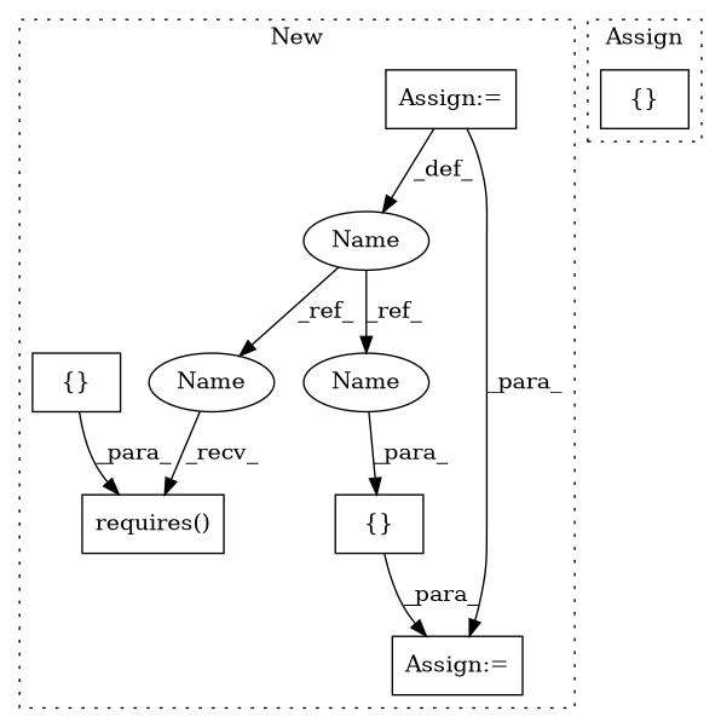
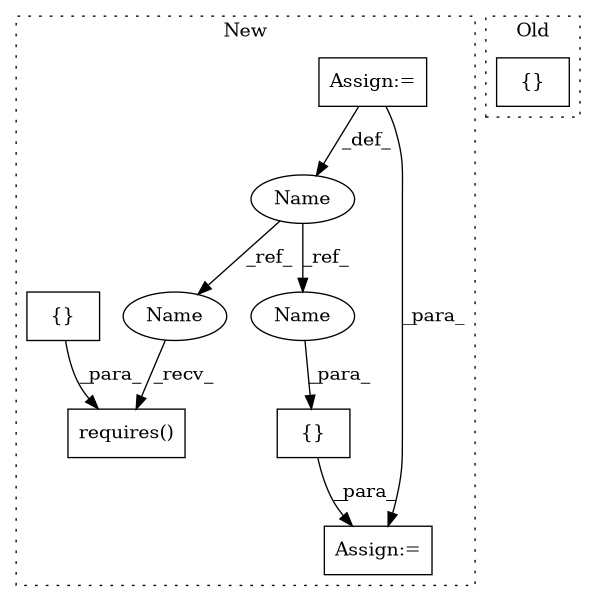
  digraph {
    node [a=87 l=6 shape=box]
    n1 [a=75 l="16,1" label="requires()" s="662,686"]
    n2 [label=Name s=509 shape=ellipse]
    n3 [a=59 l="1,0" label="{}" s="765,804"]
    n4 [a=68 l=3 label="Assign:=" s=515]
    n5 [a=59 l="1,0" label="{}" s="678,685"]
    n6 [a=68 l=3 label="Assign:=" s=762]
    n7 [label=Name s=662 shape=ellipse]
    n8 [label=Name s=782 shape=ellipse]
    n9 [a=59 l="10,0" label="{}" s="455,737"]
    subgraph cluster_1 {
      label=New
      style=dotted
      n1
      n2
      n3
      n4
      n5
      n6
      n7
      n8
    }
    subgraph cluster_2 {
-     label=Assign
+     label=Old
      style=dotted
      n9
    }
    n2 -> n7 [label=_ref_]
    n2 -> n8 [label=_ref_]
    n3 -> n6 [label=_para_]
    n4 -> n2 [label=_def_]
    n4 -> n6 [label=_para_]
    n5 -> n1 [label=_para_]
    n7 -> n1 [label=_recv_]
    n8 -> n3 [label=_para_]
  }
